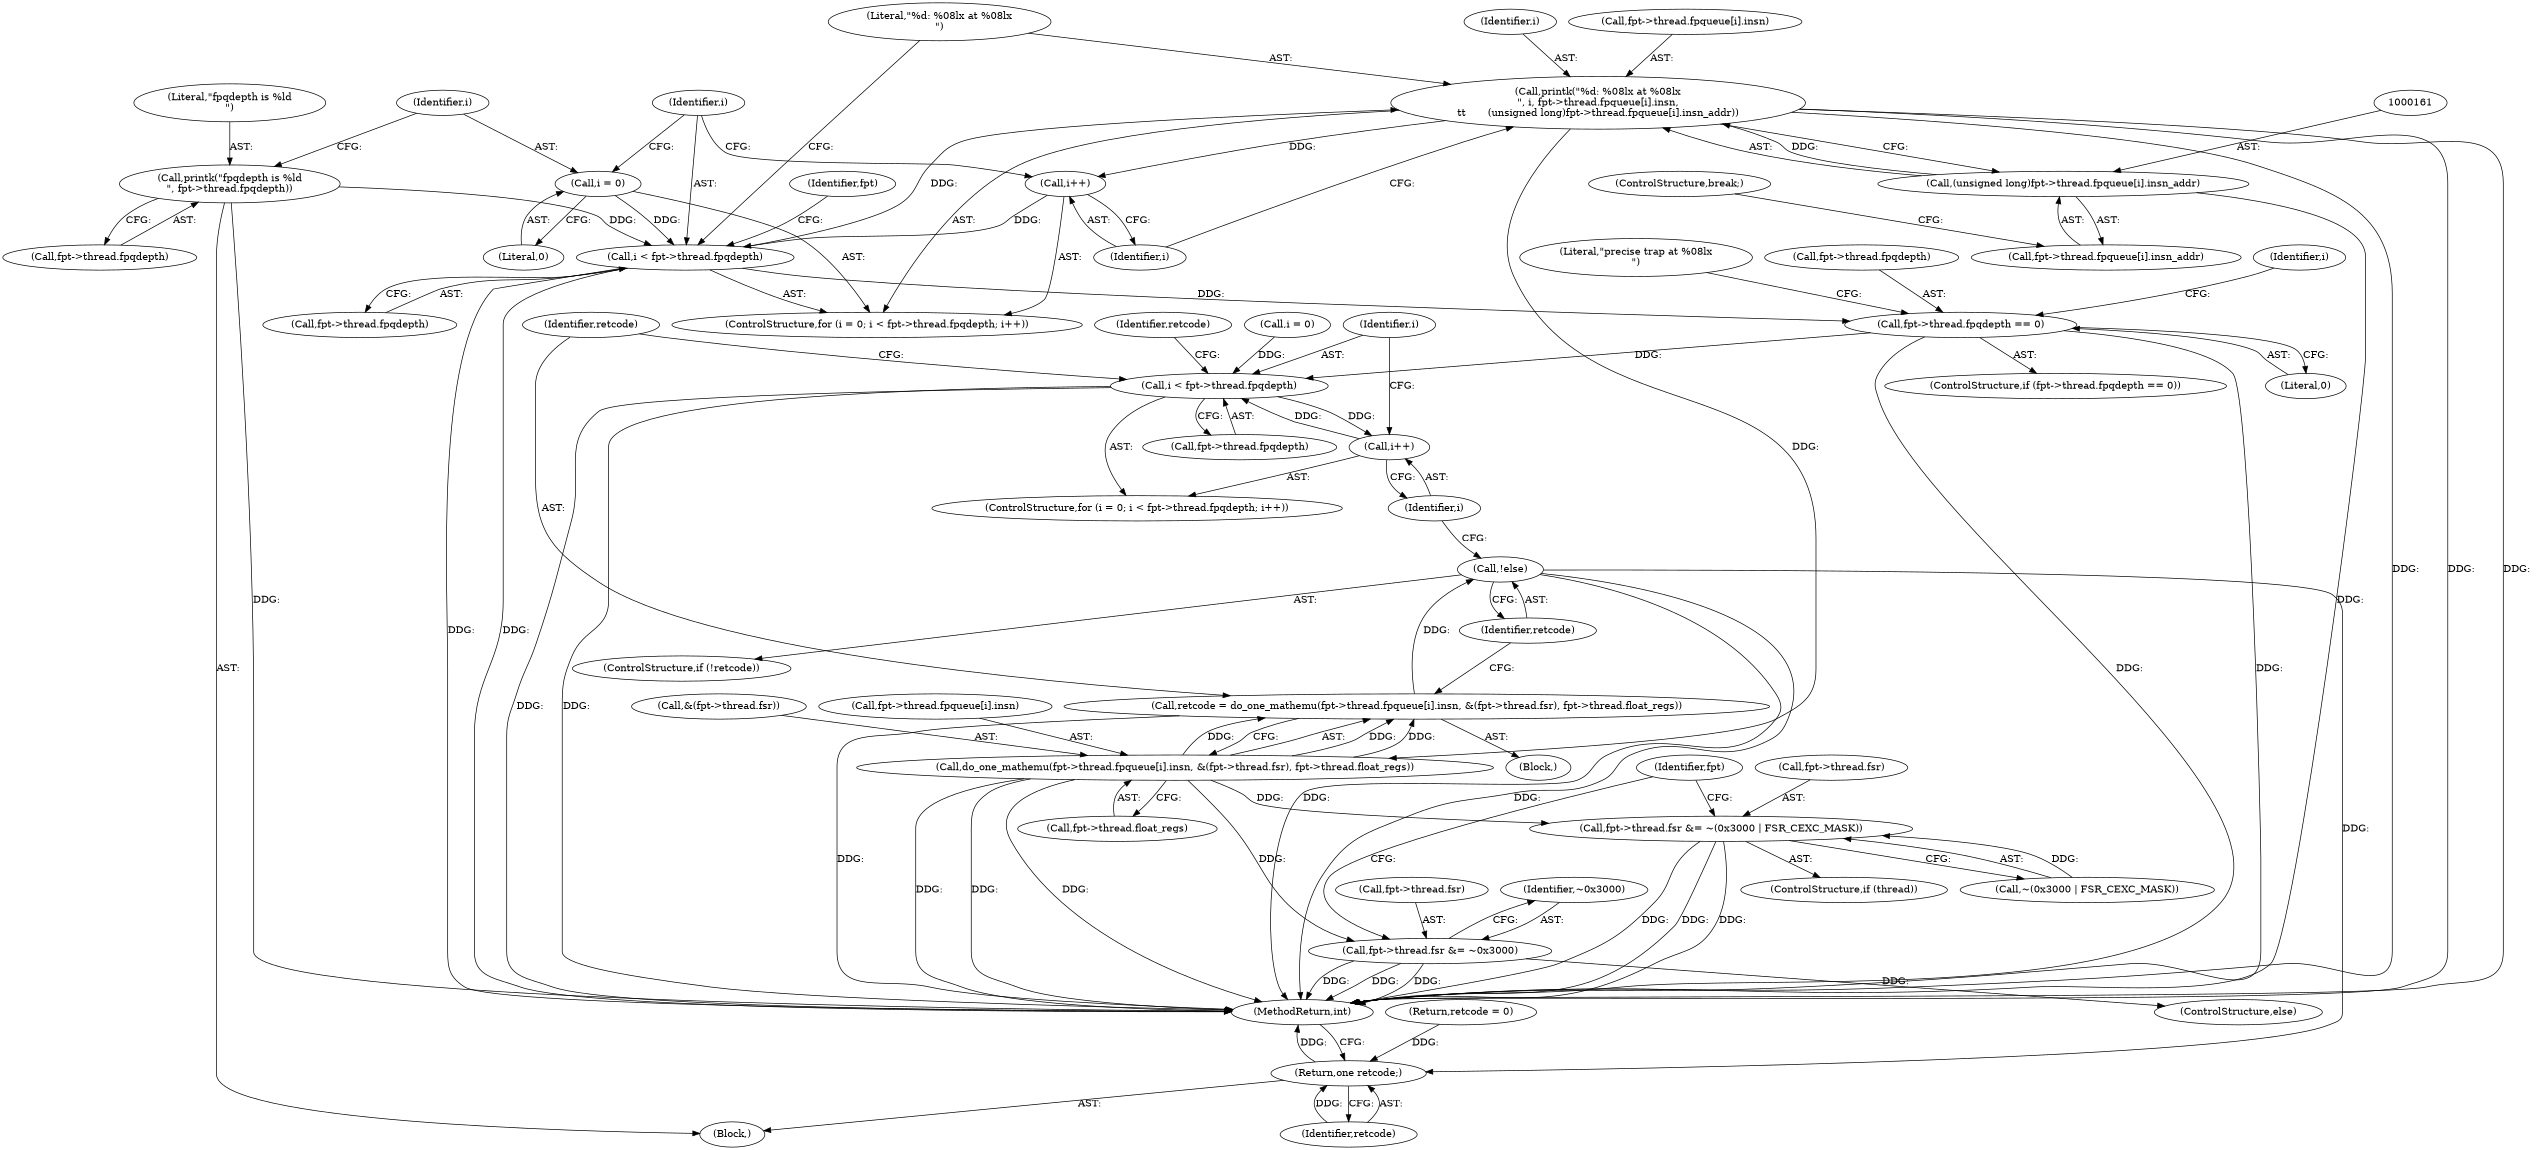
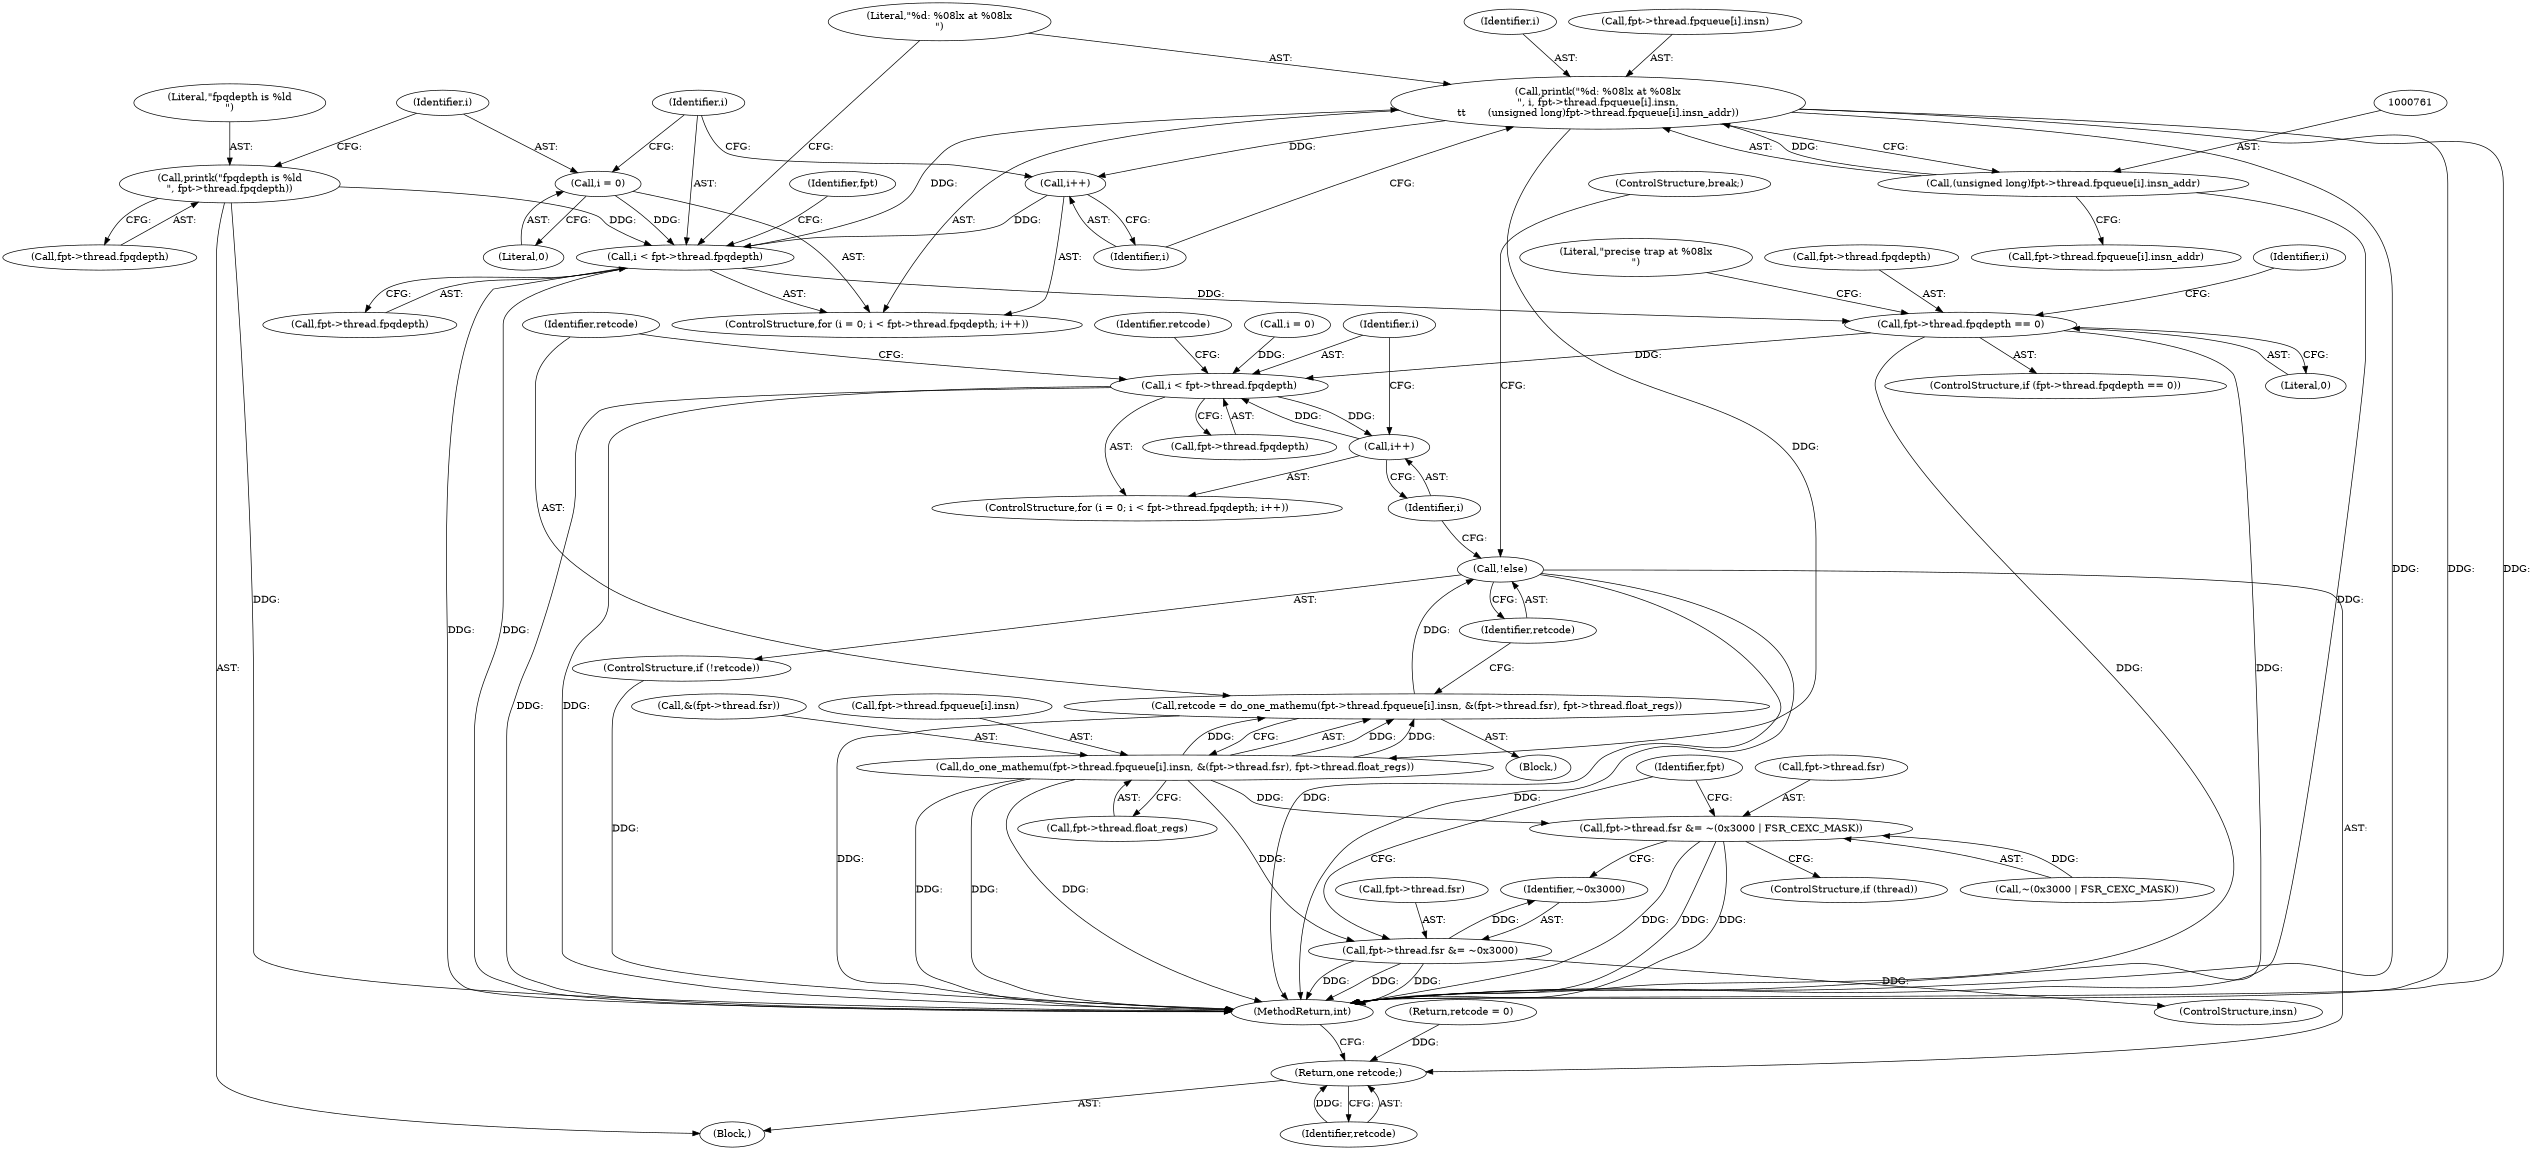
  digraph {
    n1 [label="(Call,printk(\"%d: %08lx at %08lx\n\", i, fpt->thread.fpqueue[i].insn,\n\t\t       (unsigned long)fpt->thread.fpqueue[i].insn_addr))"]
    n2 [label="(Call,i++)"]
    n3 [label="(Call,(unsigned long)fpt->thread.fpqueue[i].insn_addr)"]
    n4 [label="(Call,do_one_mathemu(fpt->thread.fpqueue[i].insn, &(fpt->thread.fsr), fpt->thread.float_regs))"]
    n5 [label="(ControlStructure,for (i = 0; i < fpt->thread.fpqdepth; i++))"]
    n6 [label="(MethodReturn,int)"]
    n7 [label="(Call,i < fpt->thread.fpqdepth)"]
    n8 [label="(Identifier,i)"]
    n9 [label="(Call,fpt->thread.fpqueue[i].insn_addr)"]
    n10 [label="(Call,retcode = do_one_mathemu(fpt->thread.fpqueue[i].insn, &(fpt->thread.fsr), fpt->thread.float_regs))"]
    n11 [label="(Call,fpt->thread.fsr &= ~(0x3000 | FSR_CEXC_MASK))"]
    n12 [label="(Call,fpt->thread.fsr &= ~0x3000)"]
    n13 [label="(Call,fpt->thread.float_regs)"]
    n14 [label="(Return,one retcode;)"]
    n15 [label="(Call,fpt->thread.fpqdepth == 0)"]
    n16 [label="(Call,fpt->thread.fpqdepth)"]
    n17 [label="(Call,i < fpt->thread.fpqdepth)"]
    n18 [label="(Literal,0)"]
    n19 [label="(ControlStructure,if (fpt->thread.fpqdepth == 0))"]
    n20 [label="(Call,i = 0)"]
    n21 [label="(Literal,0)"]
    n22 [label="(Call,printk(\"fpqdepth is %ld\n\", fpt->thread.fpqdepth))"]
    n23 [label="(Block,)"]
    n24 [label="(Call,fpt->thread.fpqdepth)"]
    n25 [label="(Call,!else)"]
    n26 [label="(Block,)"]
    n27 [label="(ControlStructure,if (thread))"]
    n28 [label="(Call,~(0x3000 | FSR_CEXC_MASK))"]
-   n29 [label="(ControlStructure,else)"]
+   n29 [label="(ControlStructure,insn)"]
    n30 [label="(Identifier,~0x3000)"]
    n31 [label="(Identifier,retcode)"]
    n32 [label="(ControlStructure,if (!retcode))"]
    n33 [label="(Identifier,retcode)"]
    n34 [label="(Call,i++)"]
    n35 [label="(Call,fpt->thread.fpqdepth)"]
    n36 [label="(ControlStructure,for (i = 0; i < fpt->thread.fpqdepth; i++))"]
    n37 [label="(Identifier,i)"]
    n38 [label="(Identifier,i)"]
    n39 [label="(Literal,\"fpqdepth is %ld\n\")"]
    n40 [label="(Identifier,retcode)"]
    n41 [label="(Identifier,fpt)"]
    n42 [label="(Call,fpt->thread.fsr)"]
    n43 [label="(Identifier,i)"]
    n44 [label="(Identifier,i)"]
    n45 [label="(Identifier,fpt)"]
    n46 [label="(Identifier,i)"]
    n47 [label="(Identifier,retcode)"]
    n48 [label="(Literal,\"precise trap at %08lx\n\")"]
    n49 [label="(Literal,\"%d: %08lx at %08lx\n\")"]
    n50 [label="(Call,fpt->thread.fsr)"]
    n51 [label="(Call,fpt->thread.fpqdepth)"]
    n52 [label="(Return,retcode = 0)"]
    n53 [label="(Call,fpt->thread.fpqueue[i].insn)"]
    n54 [label="(Call,&(fpt->thread.fsr))"]
    n55 [label="(Call,fpt->thread.fpqueue[i].insn)"]
    n56 [label="(Call,i = 0)"]
    n57 [label="(ControlStructure,break;)"]
    n58 [label="(Identifier,i)"]
-   1000161
+   1000161 [label=1000761]
    n1 -> n2 [label="DDG: "]
    n1 -> n3 [label="CFG: "]
    n1 -> n4 [label="DDG: "]
    n1 -> n5 [label="AST: "]
    n1 -> n6 [label="DDG: "]
    n1 -> n6 [label="DDG: "]
    n1 -> n6 [label="DDG: "]
    n2 -> n5 [label="AST: "]
    n2 -> n7 [label="DDG: "]
    n2 -> n8 [label="CFG: "]
    n3 -> n1 [label="AST: "]
    n3 -> n1 [label="DDG: "]
    n3 -> n6 [label="DDG: "]
-   n3 -> n9 [label="AST: "]
+   n3 -> n9 [label="CFG: "]
    n4 -> n6 [label="DDG: "]
    n4 -> n6 [label="DDG: "]
    n4 -> n6 [label="DDG: "]
    n4 -> n10 [label="AST: "]
    n4 -> n10 [label="DDG: "]
    n4 -> n10 [label="DDG: "]
    n4 -> n10 [label="DDG: "]
    n4 -> n11 [label="DDG: "]
    n4 -> n12 [label="DDG: "]
    n4 -> n13 [label="CFG: "]
    n6 -> n14 [label="CFG: "]
    n7 -> n1 [label="DDG: "]
    n7 -> n5 [label="AST: "]
    n7 -> n6 [label="DDG: "]
    n7 -> n6 [label="DDG: "]
    n7 -> n15 [label="DDG: "]
    n7 -> n16 [label="CFG: "]
    n8 -> n1 [label="CFG: "]
    n8 -> n2 [label="AST: "]
-   n9 -> n3 [label="AST: "]
    n10 -> n4 [label="CFG: "]
    n10 -> n6 [label="DDG: "]
    n10 -> n25 [label="DDG: "]
    n10 -> n26 [label="AST: "]
    n11 -> n6 [label="DDG: "]
    n11 -> n6 [label="DDG: "]
    n11 -> n6 [label="DDG: "]
-   n11 -> n27 [label="AST: "]
-   n11 -> n28 [label="CFG: "]
+   n11 -> n27 [label="CFG: "]
+   n11 -> n30 [label="CFG: "]
    n12 -> n6 [label="DDG: "]
    n12 -> n6 [label="DDG: "]
    n12 -> n6 [label="DDG: "]
    n12 -> n29 [label="DDG: "]
-   n12 -> n30 [label="CFG: "]
+   n12 -> n30 [label="DDG: "]
    n13 -> n4 [label="AST: "]
-   n14 -> n6 [label="DDG: "]
+   n32 -> n6 [label="DDG: "]
    n14 -> n23 [label="AST: "]
    n14 -> n33 [label="CFG: "]
    n15 -> n6 [label="DDG: "]
    n15 -> n6 [label="DDG: "]
    n15 -> n17 [label="DDG: "]
    n15 -> n18 [label="CFG: "]
    n15 -> n19 [label="AST: "]
    n16 -> n7 [label="AST: "]
    n17 -> n6 [label="DDG: "]
    n17 -> n6 [label="DDG: "]
    n17 -> n34 [label="DDG: "]
    n17 -> n35 [label="CFG: "]
    n17 -> n36 [label="AST: "]
    n18 -> n15 [label="AST: "]
    n20 -> n5 [label="AST: "]
    n20 -> n7 [label="DDG: "]
    n20 -> n21 [label="CFG: "]
    n21 -> n20 [label="AST: "]
    n22 -> n6 [label="DDG: "]
    n22 -> n7 [label="DDG: "]
    n22 -> n23 [label="AST: "]
    n22 -> n24 [label="CFG: "]
    n24 -> n22 [label="AST: "]
    n25 -> n6 [label="DDG: "]
    n25 -> n6 [label="DDG: "]
-   n25 -> n14 [label="DDG: "]
+   n25 -> n14 [label="AST: "]
    n25 -> n31 [label="CFG: "]
    n25 -> n32 [label="AST: "]
    n28 -> n11 [label="AST: "]
    n28 -> n11 [label="DDG: "]
    n30 -> n12 [label="AST: "]
    n31 -> n10 [label="CFG: "]
    n31 -> n25 [label="AST: "]
    n33 -> n14 [label="AST: "]
    n33 -> n14 [label="DDG: "]
    n34 -> n17 [label="DDG: "]
    n34 -> n36 [label="AST: "]
    n34 -> n37 [label="CFG: "]
    n35 -> n17 [label="AST: "]
    n37 -> n25 [label="CFG: "]
    n37 -> n34 [label="AST: "]
    n38 -> n1 [label="AST: "]
    n39 -> n22 [label="AST: "]
    n40 -> n17 [label="CFG: "]
    n41 -> n7 [label="CFG: "]
    n42 -> n11 [label="AST: "]
    n43 -> n17 [label="AST: "]
    n43 -> n34 [label="CFG: "]
    n44 -> n15 [label="CFG: "]
    n45 -> n11 [label="CFG: "]
    n45 -> n12 [label="CFG: "]
    n46 -> n2 [label="CFG: "]
    n46 -> n7 [label="AST: "]
    n46 -> n20 [label="CFG: "]
    n47 -> n10 [label="AST: "]
    n47 -> n17 [label="CFG: "]
    n48 -> n15 [label="CFG: "]
    n49 -> n1 [label="AST: "]
    n49 -> n7 [label="CFG: "]
    n50 -> n12 [label="AST: "]
    n51 -> n15 [label="AST: "]
    n52 -> n14 [label="DDG: "]
    n53 -> n1 [label="AST: "]
    n54 -> n4 [label="AST: "]
    n55 -> n4 [label="AST: "]
    n56 -> n17 [label="DDG: "]
-   n57 -> n9 [label="CFG: "]
+   n57 -> n25 [label="CFG: "]
    n58 -> n20 [label="AST: "]
    n58 -> n22 [label="CFG: "]
    1000161 -> n3 [label="AST: "]
  }
